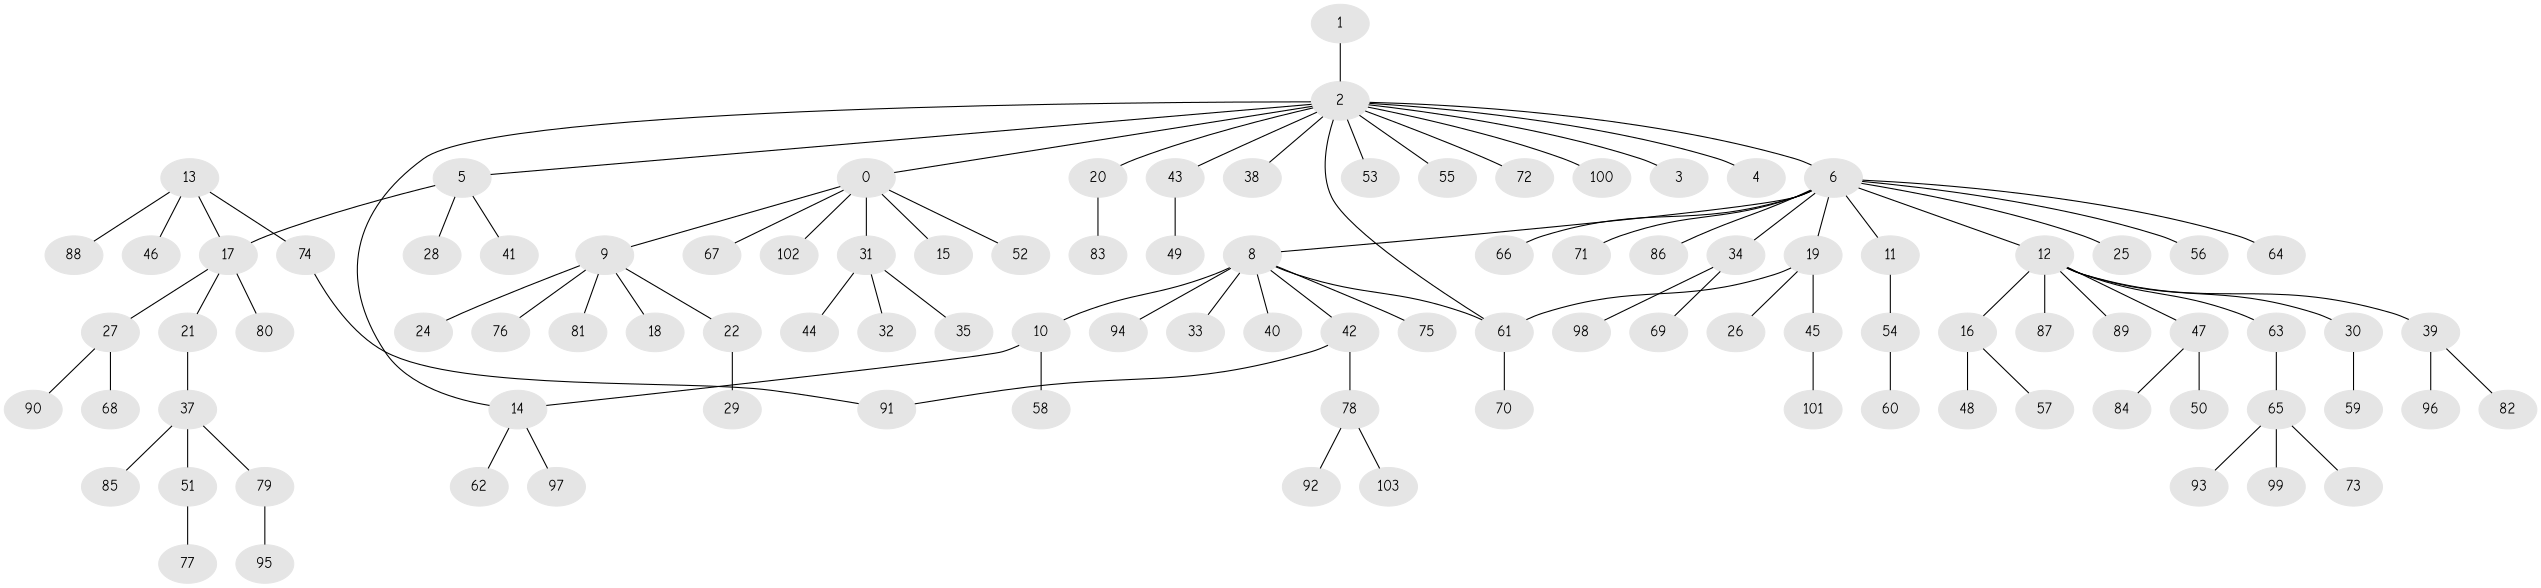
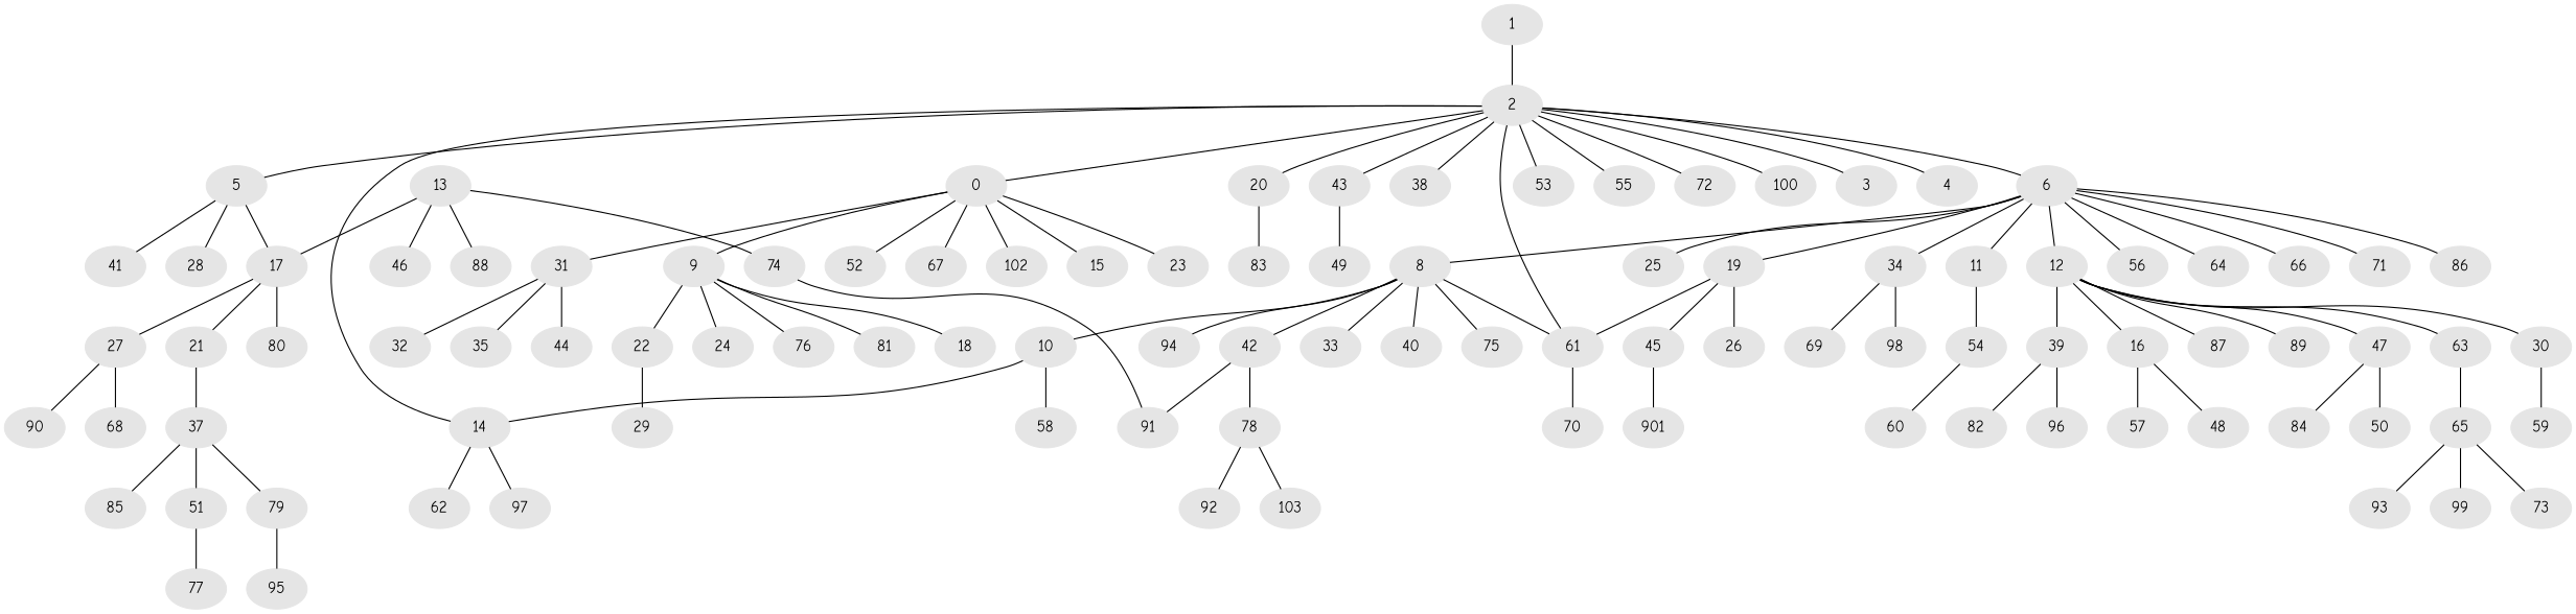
  graph {
    fontname="Comic Neue"
    node [color=gray90 fontname="Comic Neue" style=filled]
    edge [fontname="Comic Neue"]
    1
    2
    3
    4
    5
    6
    n7 [label=0]
    14
    20
    38
    43
    53
    55
    61
    72
    100
    17
    28
    41
    8
    11
    12
    19
    25
    34
    56
    64
    66
    71
    86
    9
    15
+   23
    31
    52
    67
    102
    13
    46
    74
    88
    62
    97
    83
    49
    70
    21
    27
    80
    10
    33
    40
    42
    75
    94
    54
    16
    30
    39
    47
    63
    87
    89
    26
    45
    69
    98
    18
    22
    24
    76
    81
    32
    35
    44
    58
    78
    91
    29
    60
    48
    57
    59
    82
    96
    50
    84
    65
    37
    68
    90
-   101
+   101 [label=901]
    51
    79
    85
    77
    95
    92
    103
    73
    93
    99
    1 -- 2
    2 -- 3
    2 -- 4
    2 -- 5
    2 -- 6
    2 -- n7
    2 -- 14
    2 -- 20
    2 -- 38
    2 -- 43
    2 -- 53
    2 -- 55
    2 -- 61
    2 -- 72
    2 -- 100
    5 -- 17
    5 -- 28
    5 -- 41
    6 -- 8
    6 -- 11
    6 -- 12
    6 -- 19
    6 -- 25
    6 -- 34
    6 -- 56
    6 -- 64
    6 -- 66
    6 -- 71
    6 -- 86
    n7 -- 9
    n7 -- 15
+   n7 -- 23
    n7 -- 31
    n7 -- 52
    n7 -- 67
    n7 -- 102
    14 -- 62
    14 -- 97
    20 -- 83
    43 -- 49
    61 -- 70
    17 -- 21
    17 -- 27
    17 -- 80
    8 -- 61
    8 -- 10
    8 -- 33
    8 -- 40
    8 -- 42
    8 -- 75
    8 -- 94
    11 -- 54
    12 -- 16
    12 -- 30
    12 -- 39
    12 -- 47
    12 -- 63
    12 -- 87
    12 -- 89
    19 -- 61
    19 -- 26
    19 -- 45
    34 -- 69
    34 -- 98
    9 -- 18
    9 -- 22
    9 -- 24
    9 -- 76
    9 -- 81
    31 -- 32
    31 -- 35
    31 -- 44
    13 -- 17
    13 -- 46
    13 -- 74
    13 -- 88
    74 -- 91
    21 -- 37
    27 -- 68
    27 -- 90
    10 -- 14
    10 -- 58
    42 -- 78
    42 -- 91
    54 -- 60
    16 -- 48
    16 -- 57
    30 -- 59
    39 -- 82
    39 -- 96
    47 -- 50
    47 -- 84
    63 -- 65
    45 -- 101
    22 -- 29
    78 -- 92
    78 -- 103
    65 -- 73
    65 -- 93
    65 -- 99
    37 -- 51
    37 -- 79
    37 -- 85
    51 -- 77
    79 -- 95
  }
